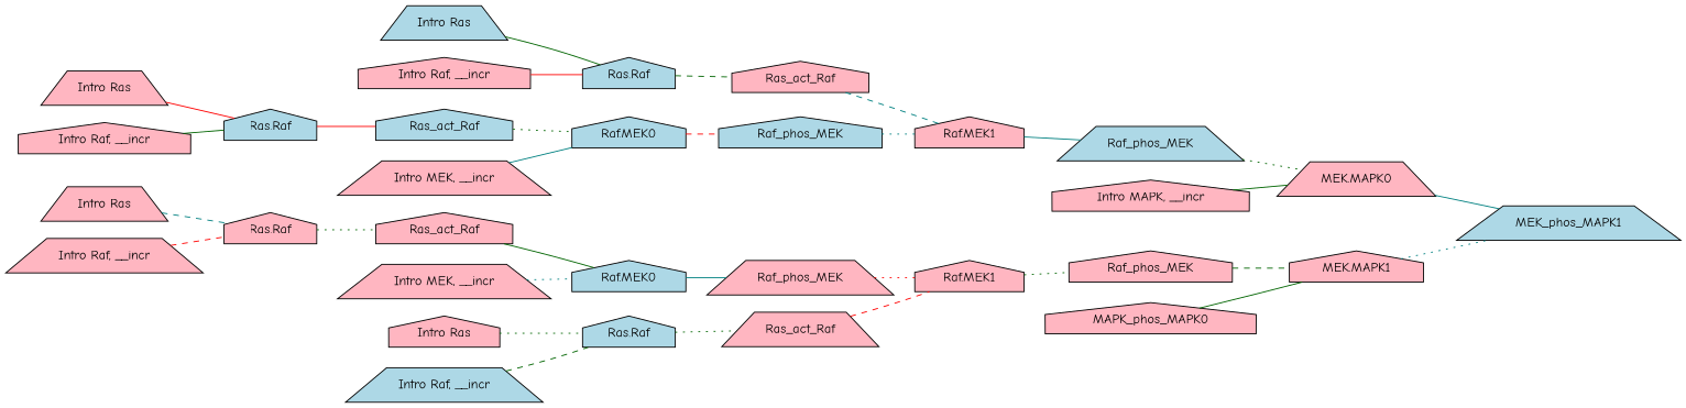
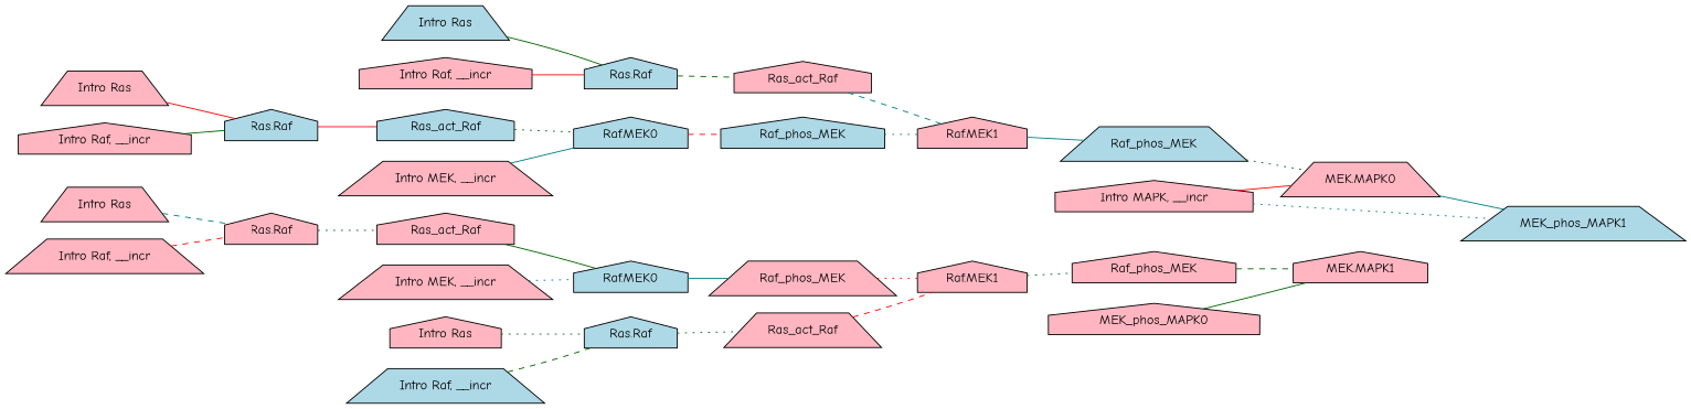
  digraph {
    fontname="Comic Neue"
    rankdir=LR
    ranksep=0.30
    node [fillcolor=lightpink fontname="Comic Neue" shape=house style=filled]
    edge [color=darkgreen dir=none fontname="Comic Neue" style=solid]
    n1 [fillcolor=lightblue label="Intro Ras" shape=trapezium]
    n2 [fillcolor=lightblue label="Ras.Raf"]
    n3 [label=Ras_act_Raf]
    n4 [label="Intro Ras"]
    n5 [fillcolor=lightblue label="Ras.Raf"]
    n6 [label=Ras_act_Raf shape=trapezium]
    n7 [label="Intro Ras" shape=trapezium]
    n8 [fillcolor=lightblue label="Ras.Raf"]
    n9 [fillcolor=lightblue label=Ras_act_Raf]
    n10 [label="Intro Ras" shape=trapezium]
    n11 [label="Ras.Raf"]
    n12 [label=Ras_act_Raf]
    n13 [label="Intro Raf, __incr"]
    n14 [label="Intro Raf, __incr"]
    n15 [fillcolor=lightblue label="Intro Raf, __incr" shape=trapezium]
    n16 [label="Intro Raf, __incr" shape=trapezium]
    n17 [label="Intro MEK, __incr" shape=trapezium]
    n18 [fillcolor=lightblue label="Raf.MEK0"]
    n19 [label=Raf_phos_MEK shape=trapezium]
    n20 [label="Intro MEK, __incr" shape=trapezium]
    n21 [fillcolor=lightblue label="Raf.MEK0"]
    n22 [fillcolor=lightblue label=Raf_phos_MEK]
    n23 [label="Intro MAPK, __incr"]
    n24 [label="MEK.MAPK0" shape=trapezium]
    n25 [fillcolor=lightblue label=MEK_phos_MAPK1 shape=trapezium]
    n26 [label="Raf.MEK1"]
    n27 [fillcolor=lightblue label=Raf_phos_MEK shape=trapezium]
    n28 [label="Raf.MEK1"]
    n29 [label=Raf_phos_MEK]
    n30 [label="MEK.MAPK1"]
-   n31 [label=MAPK_phos_MAPK0]
+   n31 [label=MEK_phos_MAPK0]
    n1 -> n2
    n2 -> n3 [style=dashed]
    n3 -> n26 [color=teal style=dashed]
    n4 -> n5 [style=dotted]
    n5 -> n6 [style=dotted]
    n6 -> n28 [color=red style=dashed]
    n7 -> n8 [color=red]
    n8 -> n9 [color=red]
    n9 -> n21 [style=dotted]
    n10 -> n11 [color=teal style=dashed]
    n11 -> n12 [style=dotted]
    n12 -> n18
    n13 -> n8
    n14 -> n2 [color=red]
    n15 -> n5 [style=dashed]
    n16 -> n11 [color=red style=dashed]
    n17 -> n18 [color=teal style=dotted]
    n18 -> n19 [color=teal]
    n19 -> n28 [color=red style=dotted]
    n20 -> n21 [color=teal]
    n21 -> n22 [color=red style=dashed]
    n22 -> n26 [color=teal style=dotted]
-   n23 -> n24
+   n23 -> n24 [color=red]
    n24 -> n25 [color=teal]
    n26 -> n27 [color=teal]
    n27 -> n24 [style=dotted]
    n28 -> n29 [style=dotted]
    n29 -> n30 [style=dashed]
-   n30 -> n25 [color=teal style=dotted]
+   n23 -> n25 [color=teal style=dotted]
    n31 -> n30
  }
